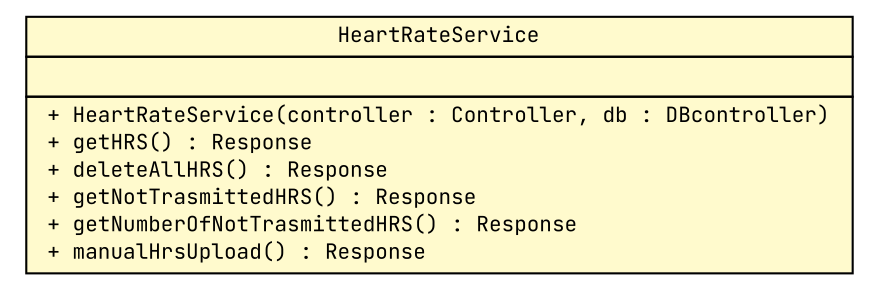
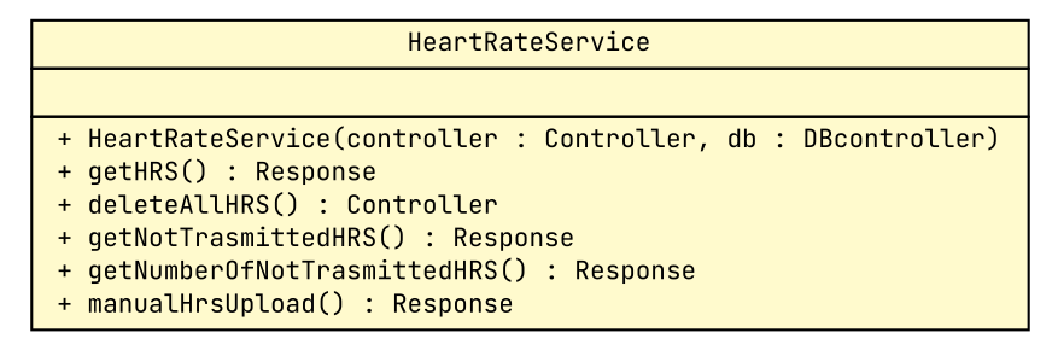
  digraph {
    nodesep=0.25
    ranksep=0.5
    fontname="JetBrains Mono"
-   n1 [fontcolor=black fontname="JetBrains Mono" fontsize=10.0 label=<<table title="de.fhg.fit.biomos.sensorplatform.restservices.HeartRateService" border="0" cellborder="1" cellspacing="0" cellpadding="2" port="p" bgcolor="lemonChiffon" href="./HeartRateService.html"> 		<tr><td><table border="0" cellspacing="0" cellpadding="1"> <tr><td align="center" balign="center"> HeartRateService </td></tr> 		</table></td></tr> 		<tr><td><table border="0" cellspacing="0" cellpadding="1"> <tr><td align="left" balign="left">  </td></tr> 		</table></td></tr> 		<tr><td><table border="0" cellspacing="0" cellpadding="1"> <tr><td align="left" balign="left"> + HeartRateService(controller : Controller, db : DBcontroller) </td></tr> <tr><td align="left" balign="left"> + getHRS() : Response </td></tr> <tr><td align="left" balign="left"> + deleteAllHRS() : Response </td></tr> <tr><td align="left" balign="left"> + getNotTrasmittedHRS() : Response </td></tr> <tr><td align="left" balign="left"> + getNumberOfNotTrasmittedHRS() : Response </td></tr> <tr><td align="left" balign="left"> + manualHrsUpload() : Response </td></tr> 		</table></td></tr> 		</table>> shape=plaintext]
+   n1 [fontcolor=black fontname="JetBrains Mono" fontsize=10.0 label=<<table title="de.fhg.fit.biomos.sensorplatform.restservices.HeartRateService" border="0" cellborder="1" cellspacing="0" cellpadding="2" port="p" bgcolor="lemonChiffon" href="./HeartRateService.html"> 		<tr><td><table border="0" cellspacing="0" cellpadding="1"> <tr><td align="center" balign="center"> HeartRateService </td></tr> 		</table></td></tr> 		<tr><td><table border="0" cellspacing="0" cellpadding="1"> <tr><td align="left" balign="left">  </td></tr> 		</table></td></tr> 		<tr><td><table border="0" cellspacing="0" cellpadding="1"> <tr><td align="left" balign="left"> + HeartRateService(controller : Controller, db : DBcontroller) </td></tr> <tr><td align="left" balign="left"> + getHRS() : Response </td></tr> <tr><td align="left" balign="left"> + deleteAllHRS() : Controller </td></tr> <tr><td align="left" balign="left"> + getNotTrasmittedHRS() : Response </td></tr> <tr><td align="left" balign="left"> + getNumberOfNotTrasmittedHRS() : Response </td></tr> <tr><td align="left" balign="left"> + manualHrsUpload() : Response </td></tr> 		</table></td></tr> 		</table>> shape=plaintext]
  }
